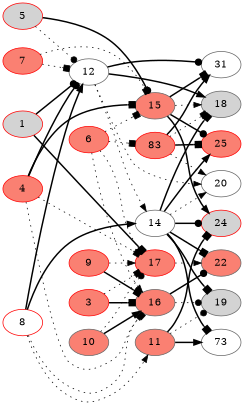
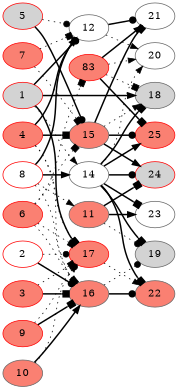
  digraph {
    rankdir=LR
    node [alpha=0.18 color=red fillcolor=salmon style=filled]
    edge [arrowhead=box style=bold]
    1 [alpha=0.02 expect_size=46778368 fillcolor=lightgrey]
    12 [color=gray40 expect_size=42667008 fillcolor=white]
    14 [alpha=0.16 color=gray40 expect_size=28879872 fillcolor=white]
    17 [alpha=0.01 expect_size=48802816]
    18 [alpha=0.17 color=gray40 expect_size=30736384 fillcolor=lightgrey]
    20 [color=gray40 expect_size=49794048 fillcolor=white]
-   21 [alpha=0.04 color=gray40 expect_size=42287104 fillcolor=white label=31]
+   21 [alpha=0.04 color=gray40 expect_size=42287104 fillcolor=white]
    19 [alpha=0.09 color=gray40 expect_size=18620416 fillcolor=lightgrey]
-   23 [alpha=0.14 color=gray40 expect_size=5798912 fillcolor=white label=73]
+   23 [alpha=0.14 color=gray40 expect_size=5798912 fillcolor=white]
    24 [alpha=0.14 expect_size=10545152 fillcolor=lightgrey]
    25 [alpha=0.14 expect_size=48666624]
    22 [color=gray40 expect_size=9789440]
+   2 [alpha=0.04 expect_size=24803328 fillcolor=white]
    16 [alpha=0.01 color=gray40 expect_size=37028864]
    3 [alpha=0.11 expect_size=9053184]
    4 [expect_size=14314496]
    15 [alpha=0.16 color=gray40 expect_size=23625728]
    5 [alpha=0.06 expect_size=6044672 fillcolor=lightgrey]
    6 [alpha=0.05 expect_size=20756480]
    n20 [alpha=0.02 expect_size=51234816 label=83]
    7 [alpha=0.12 expect_size=15518720]
    8 [alpha=0.15 expect_size=16157696 fillcolor=white]
    11 [alpha=0.06 color=gray40 expect_size=37016576]
    9 [alpha=0.13 expect_size=15362048]
    10 [alpha=0.17 color=gray40 expect_size=6048768]
    1 -> 12 [arrowhead=dot]
-   12 -> 14 [arrowhead=normal style=dotted]
+   1 -> 14 [arrowhead=normal style=dotted]
    1 -> 17
-   12 -> 18 [arrowhead=normal]
+   1 -> 18 [arrowhead=normal]
    12 -> 20 [arrowhead=normal style=dotted]
    12 -> 21 [arrowhead=dot]
    14 -> 18
    14 -> 20 [arrowhead=normal style=dotted]
    14 -> 19
    14 -> 23
    14 -> 24 [arrowhead=dot]
    14 -> 25 [arrowhead=normal]
    14 -> 22
    17 -> 22 [arrowhead=normal style=dotted]
+   2 -> 17 [arrowhead=dot style=dotted]
+   2 -> 16 [arrowhead=dot]
    16 -> 19 [arrowhead=dot style=dotted]
    16 -> 22 [arrowhead=dot]
    3 -> 17 [style=dotted]
    3 -> 16
    4 -> 12 [arrowhead=dot]
    4 -> 17 [style=dotted]
    4 -> 16 [style=dotted]
    4 -> 15
    15 -> 18 [arrowhead=normal style=dotted]
    15 -> 21
    15 -> 24 [arrowhead=normal]
    15 -> 25 [arrowhead=dot]
    5 -> 12 [arrowhead=dot style=dotted]
    5 -> 15 [arrowhead=dot]
    6 -> 17 [style=dotted]
    6 -> 16 [arrowhead=normal style=dotted]
    6 -> 15 [style=dotted]
    6 -> n20 [style=dotted]
    n20 -> 18 [style=dotted]
    n20 -> 20 [arrowhead=normal style=dotted]
    n20 -> 21 [arrowhead=normal]
    n20 -> 25
    7 -> 12 [style=dotted]
    7 -> 15 [style=dotted]
    8 -> 12 [arrowhead=normal]
    8 -> 14 [arrowhead=normal]
    8 -> 16 [arrowhead=normal style=dotted]
    8 -> 11 [arrowhead=normal style=dotted]
    11 -> 19 [arrowhead=dot style=dotted]
    11 -> 23 [arrowhead=normal]
    11 -> 24
    9 -> 17 [arrowhead=normal style=dotted]
    9 -> 16
    10 -> 17 [arrowhead=dot style=dotted]
    10 -> 16 [arrowhead=normal]
  }
